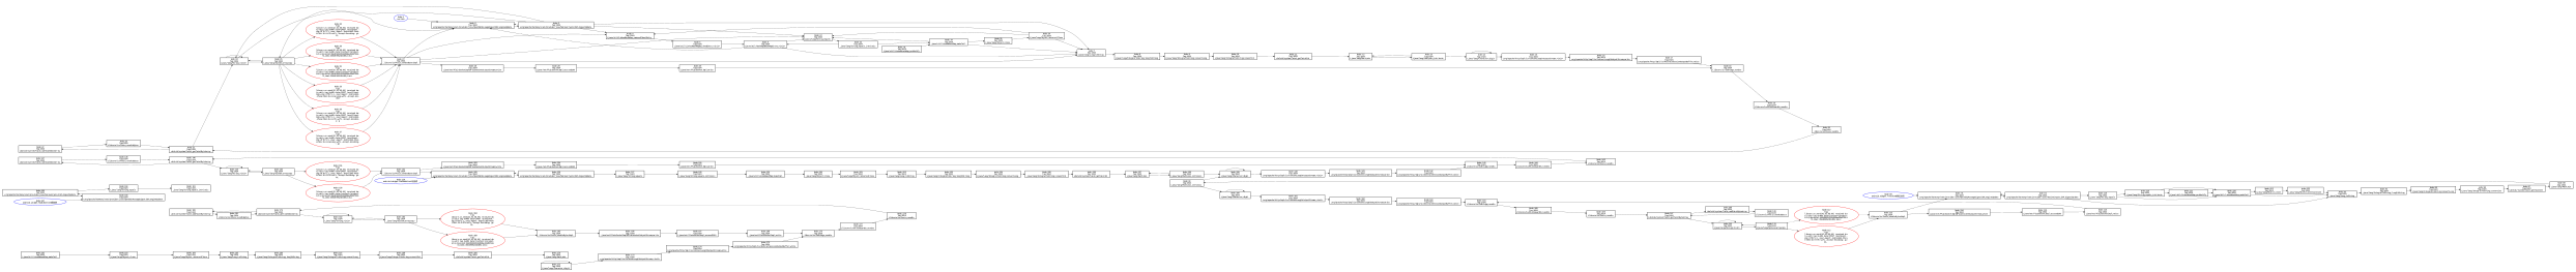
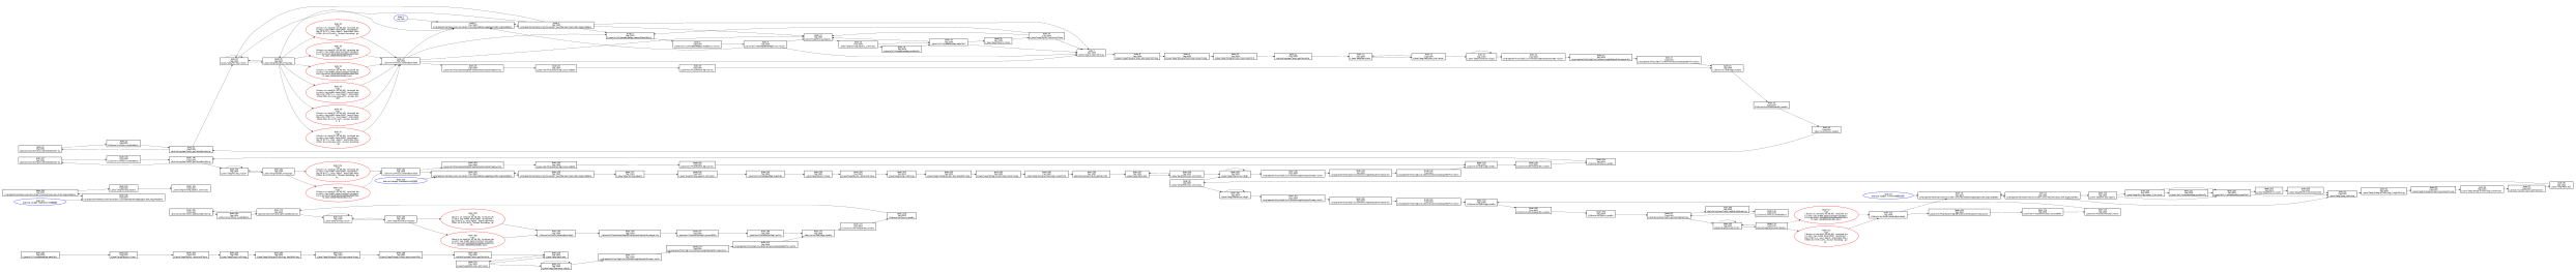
  digraph {
    fontname="Liberation Mono"
    rankdir=LR
    node [color=black fontname="Liberation Mono" shape=box style=bold]
    edge [fontname="Liberation Mono"]
    n1 [label="Node:180\nTag:1024\nLdalvik/system/Taint;addTaintByteArray "]
    n2 [label="Node:181\nTag:1024\nLlibcore/io/Posix;sendtoBytes "]
    n3 [label="Node:179\nTag:1024\nLdalvik/system/Taint;getTaintByteArray "]
    n4 [label="Node:182\nTag:1024\nLjava/lang/String;<init> "]
    n5 [label="Node:183\nTag:1024\nLjava/lang/System;arraycopy "]
    n6 [label="Node:169\nTag:1024\nLdalvik/system/Taint;getTaintInt "]
    n7 [label="Node:170\nTag:1024\nLjava/lang/Math;min "]
+   n8 [label="Node:171\nTag:1024\nLjava/lang/Math;min_intrinsic "]
    n9 [label="Node:172\nTag:1024\nLjava/lang/Character;digit "]
    n10 [label="Node:173\nTag:1024\nLorg/apache/http/impl/io/ContentLengthOutputStream;<init> "]
    n11 [label="Node:174\nTag:1024\nLorg/apache/http/impl/io/ContentLengthOutputStream;write "]
    n12 [label="Node:168\nTag:1024\nLjava/lang/IntegralToString;convertInt "]
    n13 [label="Node:167\nTag:1024\nLjava/lang/IntegralToString;convertLong "]
    n14 [label="Node:166\nTag:1024\nLjava/lang/IntegralToString;longToString "]
    n15 [label="Node:165\nTag:1024\nLjava/lang/Long;toString "]
    n16 [label="Node:163\nTag:1024\nLjava/lang/Object;clone "]
    n17 [label="Node:164\nTag:1024\nLjava/lang/Object;internalClone "]
    n18 [color=red label="Node:184\nTag:\nlibcore.os.send(42.62.68.66) received da-\nta with tag 0x400 data=[POST /postEvent.-\nphp HTTP/1.1..User-Agent: Android43-Phon-\ne7304-15-0-KTV-wifi..Accept-Encoding: gz-\nip,  " shape=ellipse]
    n19 [color=red label="Node:189\nTag:\nlibcore.os.send(42.62.68.66) received da-\nta with tag 0x400 data=[content={product-\nid:4,deviceid:356489052416489$ae64d5f944-\n72,imei:356489052416489,imsi: " shape=ellipse]
    n20 [label="Node:160\nTag:1024\nLjava/lang/String;equals "]
    n21 [label="Node:161\nTag:1024\nLjava/lang/String;equals_intrinsic "]
    n22 [label="Node:162\nTag:1024\nLjava/util/LinkedHashMap;makeTail "]
    n23 [label="Node:185\nTag:1024\nLlibcore/io/Posix;sendtoBytesImpl "]
    n24 [label="Node:186\nTag:1024\nLjava/net/PlainSocketImpl$PlainSocketOutputStream;write "]
    n25 [label="Node:187\nTag:1024\nLjava/net/PlainSocketImpl;access$100 "]
    n26 [label="Node:188\nTag:1024\nLjava/net/PlainSocketImpl;write "]
    n27 [label="Node:176\nTag:1024\nLlibcore/io/IoBridge;sendto "]
    n28 [label="Node:177\nTag:1024\nLlibcore/io/BlockGuardOs;sendto "]
    n29 [label="Node:178\nTag:1024\nLlibcore/io/Posix;sendto "]
    n30 [label="Node:159\nTag:1024\nLorg/apache/harmony/xnet/provider/jsse/NativeCrypto;EVP_DigestUpdate "]
    n31 [label="Node:158\nTag:1024\nLorg/apache/harmony/xnet/provider/jsse/OpenSSLMessageDigestJDK;engineUpdate "]
    n32 [label="Node:175\nTag:1024\nLorg/apache/http/impl/io/AbstractSessionOutputBuffer;write "]
    n33 [color=blue label="Node:157\nandroid.widget.RadioButton$最新榜 " shape=ellipse]
    n34 [label="Node:147\nTag:1024\nLdalvik/system/Taint;addTaintByteArray "]
    n35 [label="Node:148\nTag:1024\nLlibcore/io/Posix;sendtoBytes "]
    n36 [label="Node:146\nTag:1024\nLdalvik/system/Taint;getTaintByteArray "]
    n37 [label="Node:149\nTag:1024\nLjava/lang/String;<init> "]
    n38 [label="Node:150\nTag:1024\nLjava/lang/System;arraycopy "]
    n39 [label="Node:136\nTag:1024\nLdalvik/system/Taint;getTaintInt "]
    n40 [label="Node:137\nTag:1024\nLjava/lang/Math;min "]
    n41 [label="Node:138\nTag:1024\nLjava/lang/Math;min_intrinsic "]
    n42 [label="Node:139\nTag:1024\nLjava/lang/Character;digit "]
    n43 [label="Node:140\nTag:1024\nLorg/apache/http/impl/io/ContentLengthOutputStream;<init> "]
    n44 [label="Node:141\nTag:1024\nLorg/apache/http/impl/io/ContentLengthOutputStream;write "]
    n45 [label="Node:135\nTag:1024\nLjava/lang/IntegralToString;convertInt "]
    n46 [label="Node:134\nTag:1024\nLjava/lang/IntegralToString;convertLong "]
    n47 [label="Node:133\nTag:1024\nLjava/lang/IntegralToString;longToString "]
    n48 [label="Node:132\nTag:1024\nLjava/lang/Long;toString "]
    n49 [label="Node:130\nTag:1024\nLjava/lang/Object;clone "]
    n50 [label="Node:131\nTag:1024\nLjava/lang/Object;internalClone "]
    n51 [color=red label="Node:151\nTag:\nlibcore.os.send(42.62.68.66) received da-\nta with tag 0x400 data=[POST /postEvent.-\nphp HTTP/1.1..User-Agent: Android43-Phon-\ne7304-15-0-KTV-wifi..Accept-Encoding: gz-\nip,  " shape=ellipse]
    n52 [color=red label="Node:156\nTag:\nlibcore.os.send(42.62.68.66) received da-\nta with tag 0x400 data=[content={product-\nid:4,deviceid:356489052416489$ae64d5f944-\n72,imei:356489052416489,imsi: " shape=ellipse]
    n53 [label="Node:127\nTag:1024\nLjava/lang/String;equals "]
    n54 [label="Node:128\nTag:1024\nLjava/lang/String;equals_intrinsic "]
    n55 [label="Node:129\nTag:1024\nLjava/util/LinkedHashMap;makeTail "]
    n56 [label="Node:152\nTag:1024\nLlibcore/io/Posix;sendtoBytesImpl "]
    n57 [label="Node:153\nTag:1024\nLjava/net/PlainSocketImpl$PlainSocketOutputStream;write "]
    n58 [label="Node:154\nTag:1024\nLjava/net/PlainSocketImpl;access$100 "]
    n59 [label="Node:155\nTag:1024\nLjava/net/PlainSocketImpl;write "]
    n60 [label="Node:143\nTag:1024\nLlibcore/io/IoBridge;sendto "]
    n61 [label="Node:144\nTag:1024\nLlibcore/io/BlockGuardOs;sendto "]
    n62 [label="Node:145\nTag:1024\nLlibcore/io/Posix;sendto "]
    n63 [label="Node:125\nTag:1024\nLorg/apache/harmony/xnet/provider/jsse/OpenSSLMessageDigestJDK;engineUpdate "]
    n64 [label="Node:126\nTag:1024\nLorg/apache/harmony/xnet/provider/jsse/NativeCrypto;EVP_DigestUpdate "]
    n65 [label="Node:142\nTag:1024\nLorg/apache/http/impl/io/AbstractSessionOutputBuffer;write "]
    n66 [color=blue label="Node:124\nandroid.widget.RadioButton$礼物榜 " shape=ellipse]
    n67 [label="Node:108\nTag:1024\nLdalvik/system/Taint;addTaintByteArray "]
    n68 [label="Node:109\nTag:1024\nLlibcore/io/Posix;sendtoBytes "]
    n69 [label="Node:107\nTag:1024\nLdalvik/system/Taint;getTaintByteArray "]
    n70 [label="Node:110\nTag:1024\nLjava/lang/String;<init> "]
    n71 [label="Node:111\nTag:1024\nLjava/lang/System;arraycopy "]
    n72 [label="Node:97\nTag:1024\nLdalvik/system/Taint;getTaintInt "]
    n73 [label="Node:98\nTag:1024\nLjava/lang/Math;min "]
    n74 [label="Node:99\nTag:1024\nLjava/lang/Math;min_intrinsic "]
    n75 [label="Node:100\nTag:1024\nLjava/lang/Character;digit "]
    n76 [label="Node:101\nTag:1024\nLorg/apache/http/impl/io/ContentLengthOutputStream;<init> "]
    n77 [label="Node:102\nTag:1024\nLorg/apache/http/impl/io/ContentLengthOutputStream;write "]
    n78 [label="Node:96\nTag:1024\nLjava/lang/IntegralToString;convertInt "]
    n79 [label="Node:95\nTag:1024\nLjava/lang/IntegralToString;convertLong "]
    n80 [label="Node:94\nTag:1024\nLjava/lang/IntegralToString;longToString "]
    n81 [label="Node:93\nTag:1024\nLjava/lang/Long;toString "]
    n82 [label="Node:122\nTag:1024\nLjava/lang/Object;clone "]
    n83 [label="Node:123\nTag:1024\nLjava/lang/Object;internalClone "]
    n84 [color=red label="Node:112\nTag:\nlibcore.os.send(42.62.68.66) received da-\nta with tag 0x400 data=[POST /postEvent.-\nphp HTTP/1.1..User-Agent: Android43-Phon-\ne7304-15-0-KTV-wifi..Accept-Encoding: gz-\nip,  " shape=ellipse]
    n85 [color=red label="Node:117\nTag:\nlibcore.os.send(42.62.68.66) received da-\nta with tag 0x400 data=[content={product-\nid:4,deviceid:356489052416489$ae64d5f944-\n72,imei:356489052416489,imsi: " shape=ellipse]
    n86 [label="Node:118\nTag:1024\nLjava/lang/String;equals "]
    n87 [label="Node:119\nTag:1024\nLjava/lang/String;equals_intrinsic "]
    n88 [label="Node:120\nTag:1024\nLjava/util/LinkedHashMap;makeTail "]
    n89 [label="Node:121\nTag:1024\nLjava/util/LinkedHashMap;preModify "]
    n90 [label="Node:113\nTag:1024\nLlibcore/io/Posix;sendtoBytesImpl "]
    n91 [label="Node:114\nTag:1024\nLjava/net/PlainSocketImpl$PlainSocketOutputStream;write "]
    n92 [label="Node:115\nTag:1024\nLjava/net/PlainSocketImpl;access$100 "]
    n93 [label="Node:116\nTag:1024\nLjava/net/PlainSocketImpl;write "]
    n94 [label="Node:104\nTag:1024\nLlibcore/io/IoBridge;sendto "]
    n95 [label="Node:105\nTag:1024\nLlibcore/io/BlockGuardOs;sendto "]
    n96 [label="Node:106\nTag:1024\nLlibcore/io/Posix;sendto "]
    n97 [label="Node:91\nTag:1024\nLorg/apache/harmony/xnet/provider/jsse/OpenSSLMessageDigestJDK;engineUpdate "]
    n98 [label="Node:92\nTag:1024\nLorg/apache/harmony/xnet/provider/jsse/NativeCrypto;EVP_DigestUpdate "]
    n99 [label="Node:103\nTag:1024\nLorg/apache/http/impl/io/AbstractSessionOutputBuffer;write "]
    n100 [color=blue label="Node:90\nandroid.widget.TextView$附近在唱 " shape=ellipse]
    n101 [label="Node:22\nTag:1024\nLdalvik/system/Taint;addTaintByteArray "]
    n102 [label="Node:23\nTag:1024\nLlibcore/io/Posix;sendtoBytes "]
    n103 [label="Node:21\nTag:1024\nLdalvik/system/Taint;getTaintByteArray "]
    n104 [label="Node:24\nTag:1024\nLjava/lang/String;<init> "]
    n105 [label="Node:25\nTag:1024\nLjava/lang/System;arraycopy "]
    n106 [label="Node:2\nTag:1024\nLorg/apache/harmony/xnet/provider/jsse/OpenSSLMessageDigestJDK;engineUpdate "]
    n107 [label="Node:11\nTag:1024\nLdalvik/system/Taint;getTaintInt "]
    n108 [label="Node:12\nTag:1024\nLjava/lang/Math;min "]
    n109 [label="Node:13\nTag:1024\nLjava/lang/Math;min_intrinsic "]
    n110 [label="Node:14\nTag:1024\nLjava/lang/Character;digit "]
    n111 [label="Node:15\nTag:1024\nLorg/apache/http/impl/io/ContentLengthOutputStream;<init> "]
    n112 [label="Node:16\nTag:1024\nLorg/apache/http/impl/io/ContentLengthOutputStream;write "]
    n113 [label="Node:10\nTag:1024\nLjava/lang/IntegralToString;convertInt "]
    n114 [label="Node:9\nTag:1024\nLjava/lang/IntegralToString;convertLong "]
    n115 [label="Node:8\nTag:1024\nLjava/lang/IntegralToString;longToString "]
    n116 [label="Node:7\nTag:1024\nLjava/lang/Long;toString "]
    n117 [label="Node:35\nTag:1024\nLjava/lang/Object;clone "]
    n118 [label="Node:36\nTag:1024\nLjava/lang/Object;internalClone "]
    n119 [label="Node:32\nTag:1024\nLjava/lang/String;equals "]
    n120 [label="Node:4\nTag:1024\nLjava/util/LinkedHashMap;removeEldestEntry "]
    n121 [label="Node:33\nTag:1024\nLjava/lang/String;equals_intrinsic "]
    n122 [label="Node:5\nTag:1024\nLjava/util/LinkedHashMap$LinkedEntry;<init> "]
    n123 [color=red label="Node:26\nTag:\nlibcore.os.send(42.62.68.66) received da-\nta with tag 0x400 data=[POST /postClient-\nData.php HTTP/1.1..User-Agent: Android43-\n-Phone7304-15-0-Fanxing-wifi..Accept-Enc-\nodin " shape=ellipse]
    n124 [color=red label="Node:38\nTag:\nlibcore.os.send(42.62.68.66) received da-\nta with tag 0x400 data=[POST /postClient-\nData.php HTTP/1.1..User-Agent: Android43-\n-Phone7304-15-0-KTV-wifi..Accept-Encodin-\ng: g " shape=ellipse]
    n125 [color=red label="Node:37\nTag:\nlibcore.os.send(42.62.68.66) received da-\nta with tag 0x400 data=[POST /postEvent.-\nphp HTTP/1.1..User-Agent: Android43-Phon-\ne7304-15-0-Fanxing-wifi..Accept-Encoding-\n: gz " shape=ellipse]
    n126 [color=red label="Node:40\nTag:\nlibcore.os.send(42.62.68.66) received da-\nta with tag 0x400 data=[POST /postEvent.-\nphp HTTP/1.1..User-Agent: Android43-Phon-\ne7304-15-0-KTV-wifi..Accept-Encoding: gz-\nip,  " shape=ellipse]
    n127 [color=red label="Node:39\nTag:\nlibcore.os.send(42.62.68.66) received da-\nta with tag 0x400 data=[content={product-\nid:4,deviceid:356489052416489$ae64d5f944-\n72,imei:356489052416489,imsi: " shape=ellipse]
    n128 [color=red label="Node:31\nTag:\nlibcore.os.send(42.62.68.66) received da-\nta with tag 0x400 data=[content={product-\nid:5,deviceid:356489052416489$ae64d5f944-\n72,imei:356489052416489,imsi: " shape=ellipse]
    n129 [label="Node:3\nTag:1024\nLorg/apache/harmony/xnet/provider/jsse/NativeCrypto;EVP_DigestUpdate "]
    n130 [label="Node:34\nTag:1024\nLjava/util/LinkedHashMap;makeTail "]
    n131 [label="Node:41\nTag:1024\nLjava/util/LinkedHashMap;preModify "]
    n132 [label="Node:27\nTag:1024\nLlibcore/io/Posix;sendtoBytesImpl "]
    n133 [label="Node:28\nTag:1024\nLjava/net/PlainSocketImpl$PlainSocketOutputStream;write "]
    n134 [label="Node:29\nTag:1024\nLjava/net/PlainSocketImpl;access$100 "]
    n135 [label="Node:30\nTag:1024\nLjava/net/PlainSocketImpl;write "]
    n136 [label="Node:18\nTag:1024\nLlibcore/io/IoBridge;sendto "]
    n137 [label="Node:19\nTag:1024\nLlibcore/io/BlockGuardOs;sendto "]
    n138 [label="Node:6\nTag:1024\nLjava/util/HashMap$HashMapEntry;<init> "]
    n139 [label="Node:20\nTag:1024\nLlibcore/io/Posix;sendto "]
    n140 [label="Node:17\nTag:1024\nLorg/apache/http/impl/io/AbstractSessionOutputBuffer;write "]
    n141 [color=blue label="Node:1\nonclick" shape=ellipse]
    n1 -> n2
    n2 -> n3
    n3 -> n1
    n3 -> n4
    n4 -> n4
    n4 -> n5
    n5 -> n4
    n5 -> n18
    n5 -> n19
    n6 -> n7
+   n7 -> n8
+   n8 -> n7
+   n8 -> n9
    n9 -> n9
    n9 -> n10
    n10 -> n11
    n11 -> n32
    n12 -> n6
    n13 -> n12
    n14 -> n13
    n15 -> n14
    n16 -> n17
    n17 -> n15
    n18 -> n23
    n19 -> n23
    n20 -> n21
    n22 -> n16
    n23 -> n24
    n24 -> n25
    n25 -> n26
    n26 -> n27
    n27 -> n28
    n28 -> n29
    n29 -> n3
    n30 -> n20
    n30 -> n31
    n31 -> n30
    n32 -> n27
    n33 -> n31
    n34 -> n35
    n35 -> n36
    n36 -> n34
    n36 -> n37
    n37 -> n37
    n37 -> n38
    n38 -> n37
    n38 -> n51
    n38 -> n52
    n39 -> n40
    n40 -> n41
    n41 -> n40
    n41 -> n42
    n42 -> n42
    n42 -> n43
    n43 -> n44
    n44 -> n65
    n45 -> n39
    n46 -> n45
    n47 -> n46
    n48 -> n47
    n49 -> n50
    n50 -> n48
    n51 -> n56
    n52 -> n56
    n53 -> n54
    n54 -> n55
    n55 -> n49
    n56 -> n57
    n56 -> n63
    n57 -> n58
    n58 -> n59
    n59 -> n60
    n60 -> n61
    n61 -> n62
    n62 -> n36
    n63 -> n64
    n64 -> n53
    n64 -> n63
    n65 -> n60
    n66 -> n63
    n67 -> n68
    n68 -> n69
    n69 -> n67
    n69 -> n70
    n70 -> n70
    n70 -> n71
    n71 -> n70
    n71 -> n84
    n71 -> n85
    n72 -> n73
    n73 -> n74
    n74 -> n42
    n74 -> n75
    n75 -> n75
    n75 -> n76
    n76 -> n77
    n77 -> n99
    n78 -> n72
    n79 -> n78
    n80 -> n79
    n81 -> n80
    n82 -> n83
    n83 -> n81
    n84 -> n90
    n85 -> n90
    n86 -> n87
    n86 -> n88
    n87 -> n88
    n87 -> n89
    n88 -> n81
    n88 -> n82
    n89 -> n88
    n90 -> n91
    n90 -> n97
    n91 -> n92
    n92 -> n93
    n93 -> n94
    n94 -> n95
    n95 -> n96
    n96 -> n69
    n97 -> n98
    n98 -> n81
    n98 -> n86
    n98 -> n97
    n99 -> n94
    n100 -> n97
    n101 -> n102
    n102 -> n103
    n103 -> n101
    n103 -> n104
    n104 -> n104
    n104 -> n105
    n104 -> n106
    n105 -> n104
    n105 -> n123
    n105 -> n124
    n105 -> n125
    n105 -> n126
    n105 -> n127
    n105 -> n128
    n106 -> n129
    n107 -> n108
    n108 -> n109
    n109 -> n108
    n109 -> n110
    n110 -> n110
    n110 -> n111
    n111 -> n112
    n112 -> n140
    n113 -> n107
    n114 -> n113
    n115 -> n114
    n116 -> n115
    n117 -> n118
    n118 -> n116
    n118 -> n119
    n118 -> n120
    n119 -> n121
    n120 -> n122
    n121 -> n130
-   n121 -> n138
+   n121 -> n131
    n122 -> n138
    n123 -> n132
    n124 -> n132
    n125 -> n132
    n126 -> n132
    n127 -> n132
    n128 -> n132
    n129 -> n104
    n129 -> n105
    n129 -> n106
    n129 -> n116
    n129 -> n119
    n129 -> n120
    n130 -> n116
    n130 -> n117
    n130 -> n119
    n131 -> n130
    n132 -> n106
    n132 -> n116
    n132 -> n119
    n132 -> n120
    n132 -> n133
    n133 -> n134
    n134 -> n135
    n135 -> n136
    n136 -> n137
    n137 -> n139
    n138 -> n106
    n138 -> n116
    n138 -> n119
    n139 -> n103
    n140 -> n136
    n141 -> n106
  }
